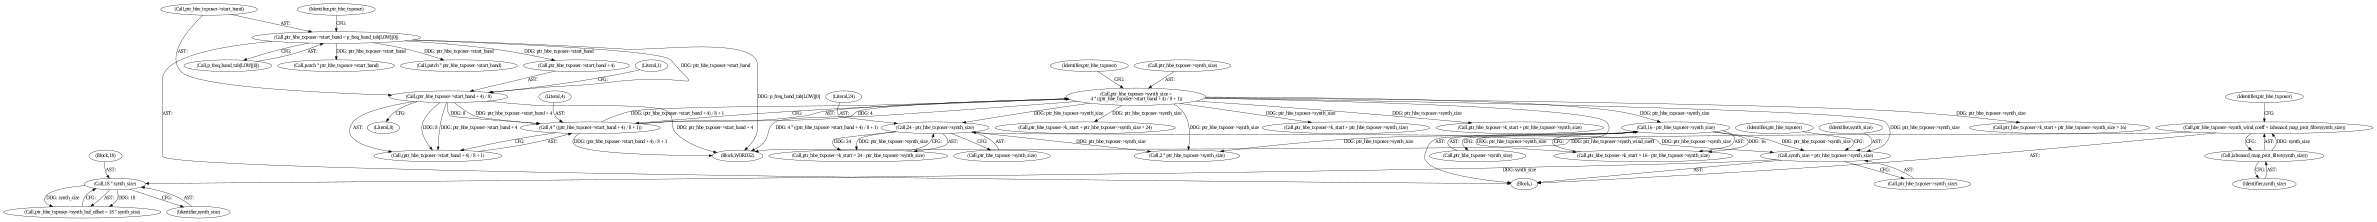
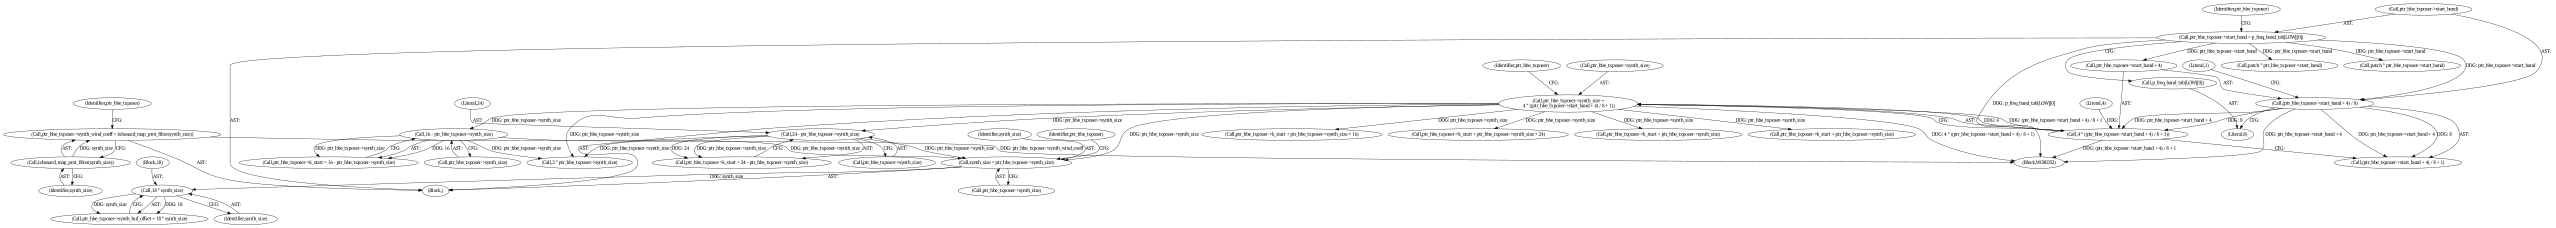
  digraph {
    fontname="PT Serif"
    node [fontname="PT Serif"]
    edge [fontname="PT Serif"]
    n1 [label="(Call,ptr_hbe_txposer->synth_wind_coeff = ixheaacd_map_prot_filter(synth_size))"]
    n2 [label="(Call,ixheaacd_map_prot_filter(synth_size))"]
    n3 [label="(Block,)"]
    n4 [label="(Block,WORD32)"]
    n5 [label="(Identifier,synth_size)"]
    n6 [label="(Call,18 * synth_size)"]
    n7 [label="(Call,ptr_hbe_txposer->synth_buf_offset = 18 * synth_size)"]
    n8 [label="(Identifier,synth_size)"]
    n9 [label="(Call,synth_size = ptr_hbe_txposer->synth_size)"]
    n10 [label="(Call,ptr_hbe_txposer->synth_size)"]
    n11 [label="(Call,24 - ptr_hbe_txposer->synth_size)"]
    n12 [label="(Call,ptr_hbe_txposer->k_start = 24 - ptr_hbe_txposer->synth_size)"]
    n13 [label="(Call,2 * ptr_hbe_txposer->synth_size)"]
    n14 [label="(Call,ptr_hbe_txposer->synth_size)"]
    n15 [label="(Call,ptr_hbe_txposer->synth_size =\n 4 * ((ptr_hbe_txposer->start_band + 4) / 8 + 1))"]
    n16 [label="(Call,4 * ((ptr_hbe_txposer->start_band + 4) / 8 + 1))"]
    n17 [label="(Call,16 - ptr_hbe_txposer->synth_size)"]
    n18 [label="(Call,ptr_hbe_txposer->k_start + ptr_hbe_txposer->synth_size > 16)"]
    n19 [label="(Call,ptr_hbe_txposer->k_start + ptr_hbe_txposer->synth_size > 24)"]
    n20 [label="(Call,ptr_hbe_txposer->k_start + ptr_hbe_txposer->synth_size)"]
    n21 [label="(Call,ptr_hbe_txposer->k_start + ptr_hbe_txposer->synth_size)"]
    n22 [label="(Call,(ptr_hbe_txposer->start_band + 4) / 8 + 1)"]
    n23 [label="(Call,ptr_hbe_txposer->k_start = 16 - ptr_hbe_txposer->synth_size)"]
    n24 [label="(Call,ptr_hbe_txposer->synth_size)"]
    n25 [label="(Call,(ptr_hbe_txposer->start_band + 4) / 8)"]
    n26 [label="(Literal,8)"]
    n27 [label="(Call,ptr_hbe_txposer->start_band = p_freq_band_tab[LOW][0])"]
    n28 [label="(Call,ptr_hbe_txposer->start_band + 4)"]
    n29 [label="(Call,p_freq_band_tab[LOW][0])"]
    n30 [label="(Call,patch * ptr_hbe_txposer->start_band)"]
    n31 [label="(Call,patch * ptr_hbe_txposer->start_band)"]
    n32 [label="(Literal,24)"]
    n33 [label="(Call,ptr_hbe_txposer->start_band)"]
    n34 [label="(Identifier,ptr_hbe_txposer)"]
    n35 [label="(Identifier,ptr_hbe_txposer)"]
    n36 [label="(Literal,4)"]
    n37 [label="(Identifier,ptr_hbe_txposer)"]
    n38 [label="(Identifier,ptr_hbe_txposer)"]
    n39 [label="(Literal,1)"]
    n40 [label="(Identifier,synth_size)"]
    n41 [label="(Block,18)"]
    n42 [label="(Call,ptr_hbe_txposer->synth_size)"]
    n1 -> n2 [label="CFG: "]
    n1 -> n3 [label="AST: "]
    n1 -> n4 [label="DDG: ptr_hbe_txposer->synth_wind_coeff"]
    n2 -> n1 [label="AST: "]
    n2 -> n1 [label="DDG: synth_size"]
    n2 -> n5 [label="CFG: "]
    n5 -> n2 [label="AST: "]
    n6 -> n7 [label="AST: "]
    n6 -> n7 [label="DDG: 18"]
    n6 -> n7 [label="DDG: synth_size"]
    n6 -> n8 [label="CFG: "]
    n7 -> n6 [label="CFG: "]
    n8 -> n6 [label="AST: "]
    n9 -> n3 [label="AST: "]
    n9 -> n6 [label="DDG: synth_size"]
    n9 -> n10 [label="CFG: "]
    n10 -> n9 [label="AST: "]
    n11 -> n9 [label="DDG: ptr_hbe_txposer->synth_size"]
    n11 -> n12 [label="AST: "]
    n11 -> n12 [label="DDG: 24"]
    n11 -> n12 [label="DDG: ptr_hbe_txposer->synth_size"]
    n11 -> n13 [label="DDG: ptr_hbe_txposer->synth_size"]
    n11 -> n14 [label="CFG: "]
    n12 -> n11 [label="CFG: "]
    n14 -> n11 [label="AST: "]
    n15 -> n3 [label="AST: "]
    n15 -> n4 [label="DDG: 4 * ((ptr_hbe_txposer->start_band + 4) / 8 + 1)"]
    n15 -> n9 [label="DDG: ptr_hbe_txposer->synth_size"]
    n15 -> n11 [label="DDG: ptr_hbe_txposer->synth_size"]
    n15 -> n13 [label="DDG: ptr_hbe_txposer->synth_size"]
    n15 -> n16 [label="CFG: "]
    n15 -> n17 [label="DDG: ptr_hbe_txposer->synth_size"]
    n15 -> n18 [label="DDG: ptr_hbe_txposer->synth_size"]
    n15 -> n19 [label="DDG: ptr_hbe_txposer->synth_size"]
    n15 -> n20 [label="DDG: ptr_hbe_txposer->synth_size"]
    n15 -> n21 [label="DDG: ptr_hbe_txposer->synth_size"]
    n16 -> n4 [label="DDG: (ptr_hbe_txposer->start_band + 4) / 8 + 1"]
    n16 -> n15 [label="AST: "]
    n16 -> n15 [label="DDG: 4"]
    n16 -> n15 [label="DDG: (ptr_hbe_txposer->start_band + 4) / 8 + 1"]
    n16 -> n22 [label="CFG: "]
    n17 -> n9 [label="DDG: ptr_hbe_txposer->synth_size"]
    n17 -> n13 [label="DDG: ptr_hbe_txposer->synth_size"]
    n17 -> n23 [label="AST: "]
    n17 -> n23 [label="DDG: 16"]
    n17 -> n23 [label="DDG: ptr_hbe_txposer->synth_size"]
    n17 -> n24 [label="CFG: "]
-   n22 -> n16 [label="AST: "]
+   n28 -> n16 [label="AST: "]
    n23 -> n17 [label="CFG: "]
    n24 -> n17 [label="AST: "]
    n25 -> n4 [label="DDG: ptr_hbe_txposer->start_band + 4"]
    n25 -> n16 [label="DDG: ptr_hbe_txposer->start_band + 4"]
    n25 -> n16 [label="DDG: 8"]
    n25 -> n22 [label="AST: "]
    n25 -> n22 [label="DDG: ptr_hbe_txposer->start_band + 4"]
    n25 -> n22 [label="DDG: 8"]
    n25 -> n26 [label="CFG: "]
    n27 -> n3 [label="AST: "]
    n27 -> n4 [label="DDG: p_freq_band_tab[LOW][0]"]
    n27 -> n25 [label="DDG: ptr_hbe_txposer->start_band"]
    n27 -> n28 [label="DDG: ptr_hbe_txposer->start_band"]
    n27 -> n29 [label="CFG: "]
    n27 -> n30 [label="DDG: ptr_hbe_txposer->start_band"]
    n27 -> n31 [label="DDG: ptr_hbe_txposer->start_band"]
    n28 -> n25 [label="AST: "]
-   n29 -> n27 [label="AST: "]
+   n29 -> n26 [label="AST: "]
    n32 -> n11 [label="AST: "]
    n33 -> n25 [label="AST: "]
    n33 -> n27 [label="AST: "]
    n34 -> n15 [label="CFG: "]
    n35 -> n1 [label="CFG: "]
-   n36 -> n16 [label="AST: "]
+   n36 -> n16 [label="DDG: "]
    n37 -> n27 [label="CFG: "]
    n38 -> n9 [label="CFG: "]
    n39 -> n25 [label="CFG: "]
    n40 -> n9 [label="AST: "]
    n41 -> n6 [label="AST: "]
    n42 -> n15 [label="AST: "]
  }
